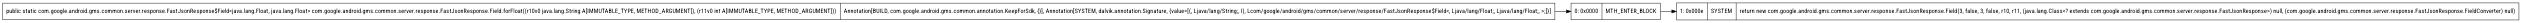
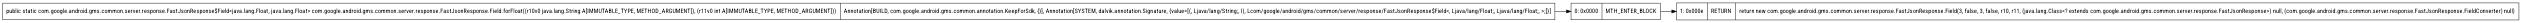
  digraph {
    rankdir=LR
    fontname="Roboto Condensed"
    node [shape=record fontname="Roboto Condensed"]
    edge [fontname="Roboto Condensed"]
    n1 [label="{0\:\ 0x0000|MTH_ENTER_BLOCK\l}"]
-   n2 [label="{1\:\ 0x000e|SYSTEM\l|return new com.google.android.gms.common.server.response.FastJsonResponse.Field(3, false, 3, false, r10, r11, (java.lang.Class\<? extends com.google.android.gms.common.server.response.FastJsonResponse\>) null, (com.google.android.gms.common.server.response.FastJsonResponse.FieldConverter) null)\l}"]
+   n2 [label="{1\:\ 0x000e|RETURN\l|return new com.google.android.gms.common.server.response.FastJsonResponse.Field(3, false, 3, false, r10, r11, (java.lang.Class\<? extends com.google.android.gms.common.server.response.FastJsonResponse\>) null, (com.google.android.gms.common.server.response.FastJsonResponse.FieldConverter) null)\l}"]
    n3 [label="{public static com.google.android.gms.common.server.response.FastJsonResponse$Field\<java.lang.Float, java.lang.Float\> com.google.android.gms.common.server.response.FastJsonResponse.Field.forFloat((r10v0 java.lang.String A[IMMUTABLE_TYPE, METHOD_ARGUMENT]), (r11v0 int A[IMMUTABLE_TYPE, METHOD_ARGUMENT]))  | Annotation[BUILD, com.google.android.gms.common.annotation.KeepForSdk, \{\}], Annotation[SYSTEM, dalvik.annotation.Signature, \{value=[(, Ljava\/lang\/String;, I), Lcom\/google\/android\/gms\/common\/server\/response\/FastJsonResponse$Field\<, Ljava\/lang\/Float;, Ljava\/lang\/Float;, \>;]\}]\l}"]
    n1 -> n2
    n3 -> n1
  }
